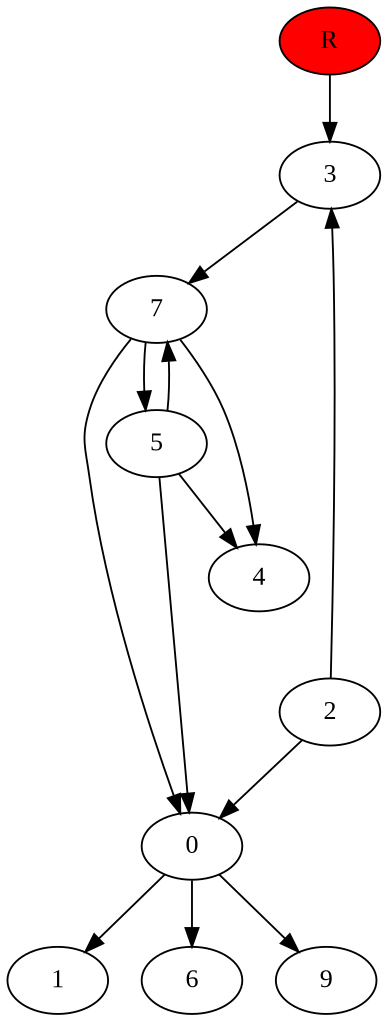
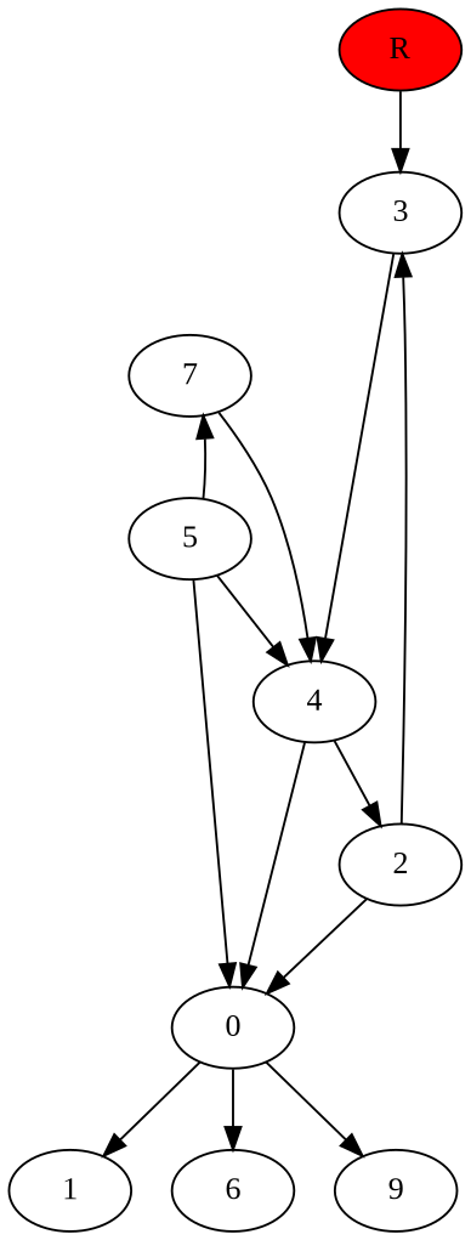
  digraph {
    fontname="Liberation Serif"
    node [fontname="Liberation Serif"]
    edge [fontname="Liberation Serif"]
    3
    7
    2
    n4 [label=0]
    1
    6
    9
    4
    5
    R [fillcolor="#ff0000" style=filled]
-   3 -> 7
-   7 -> n4
+   3 -> 4
+   4 -> n4
    7 -> 4
-   7 -> 5
    2 -> 3
    2 -> n4
    n4 -> 1
    n4 -> 6
    n4 -> 9
+   4 -> 2
    5 -> 7
    5 -> n4
    5 -> 4
    R -> 3
  }
